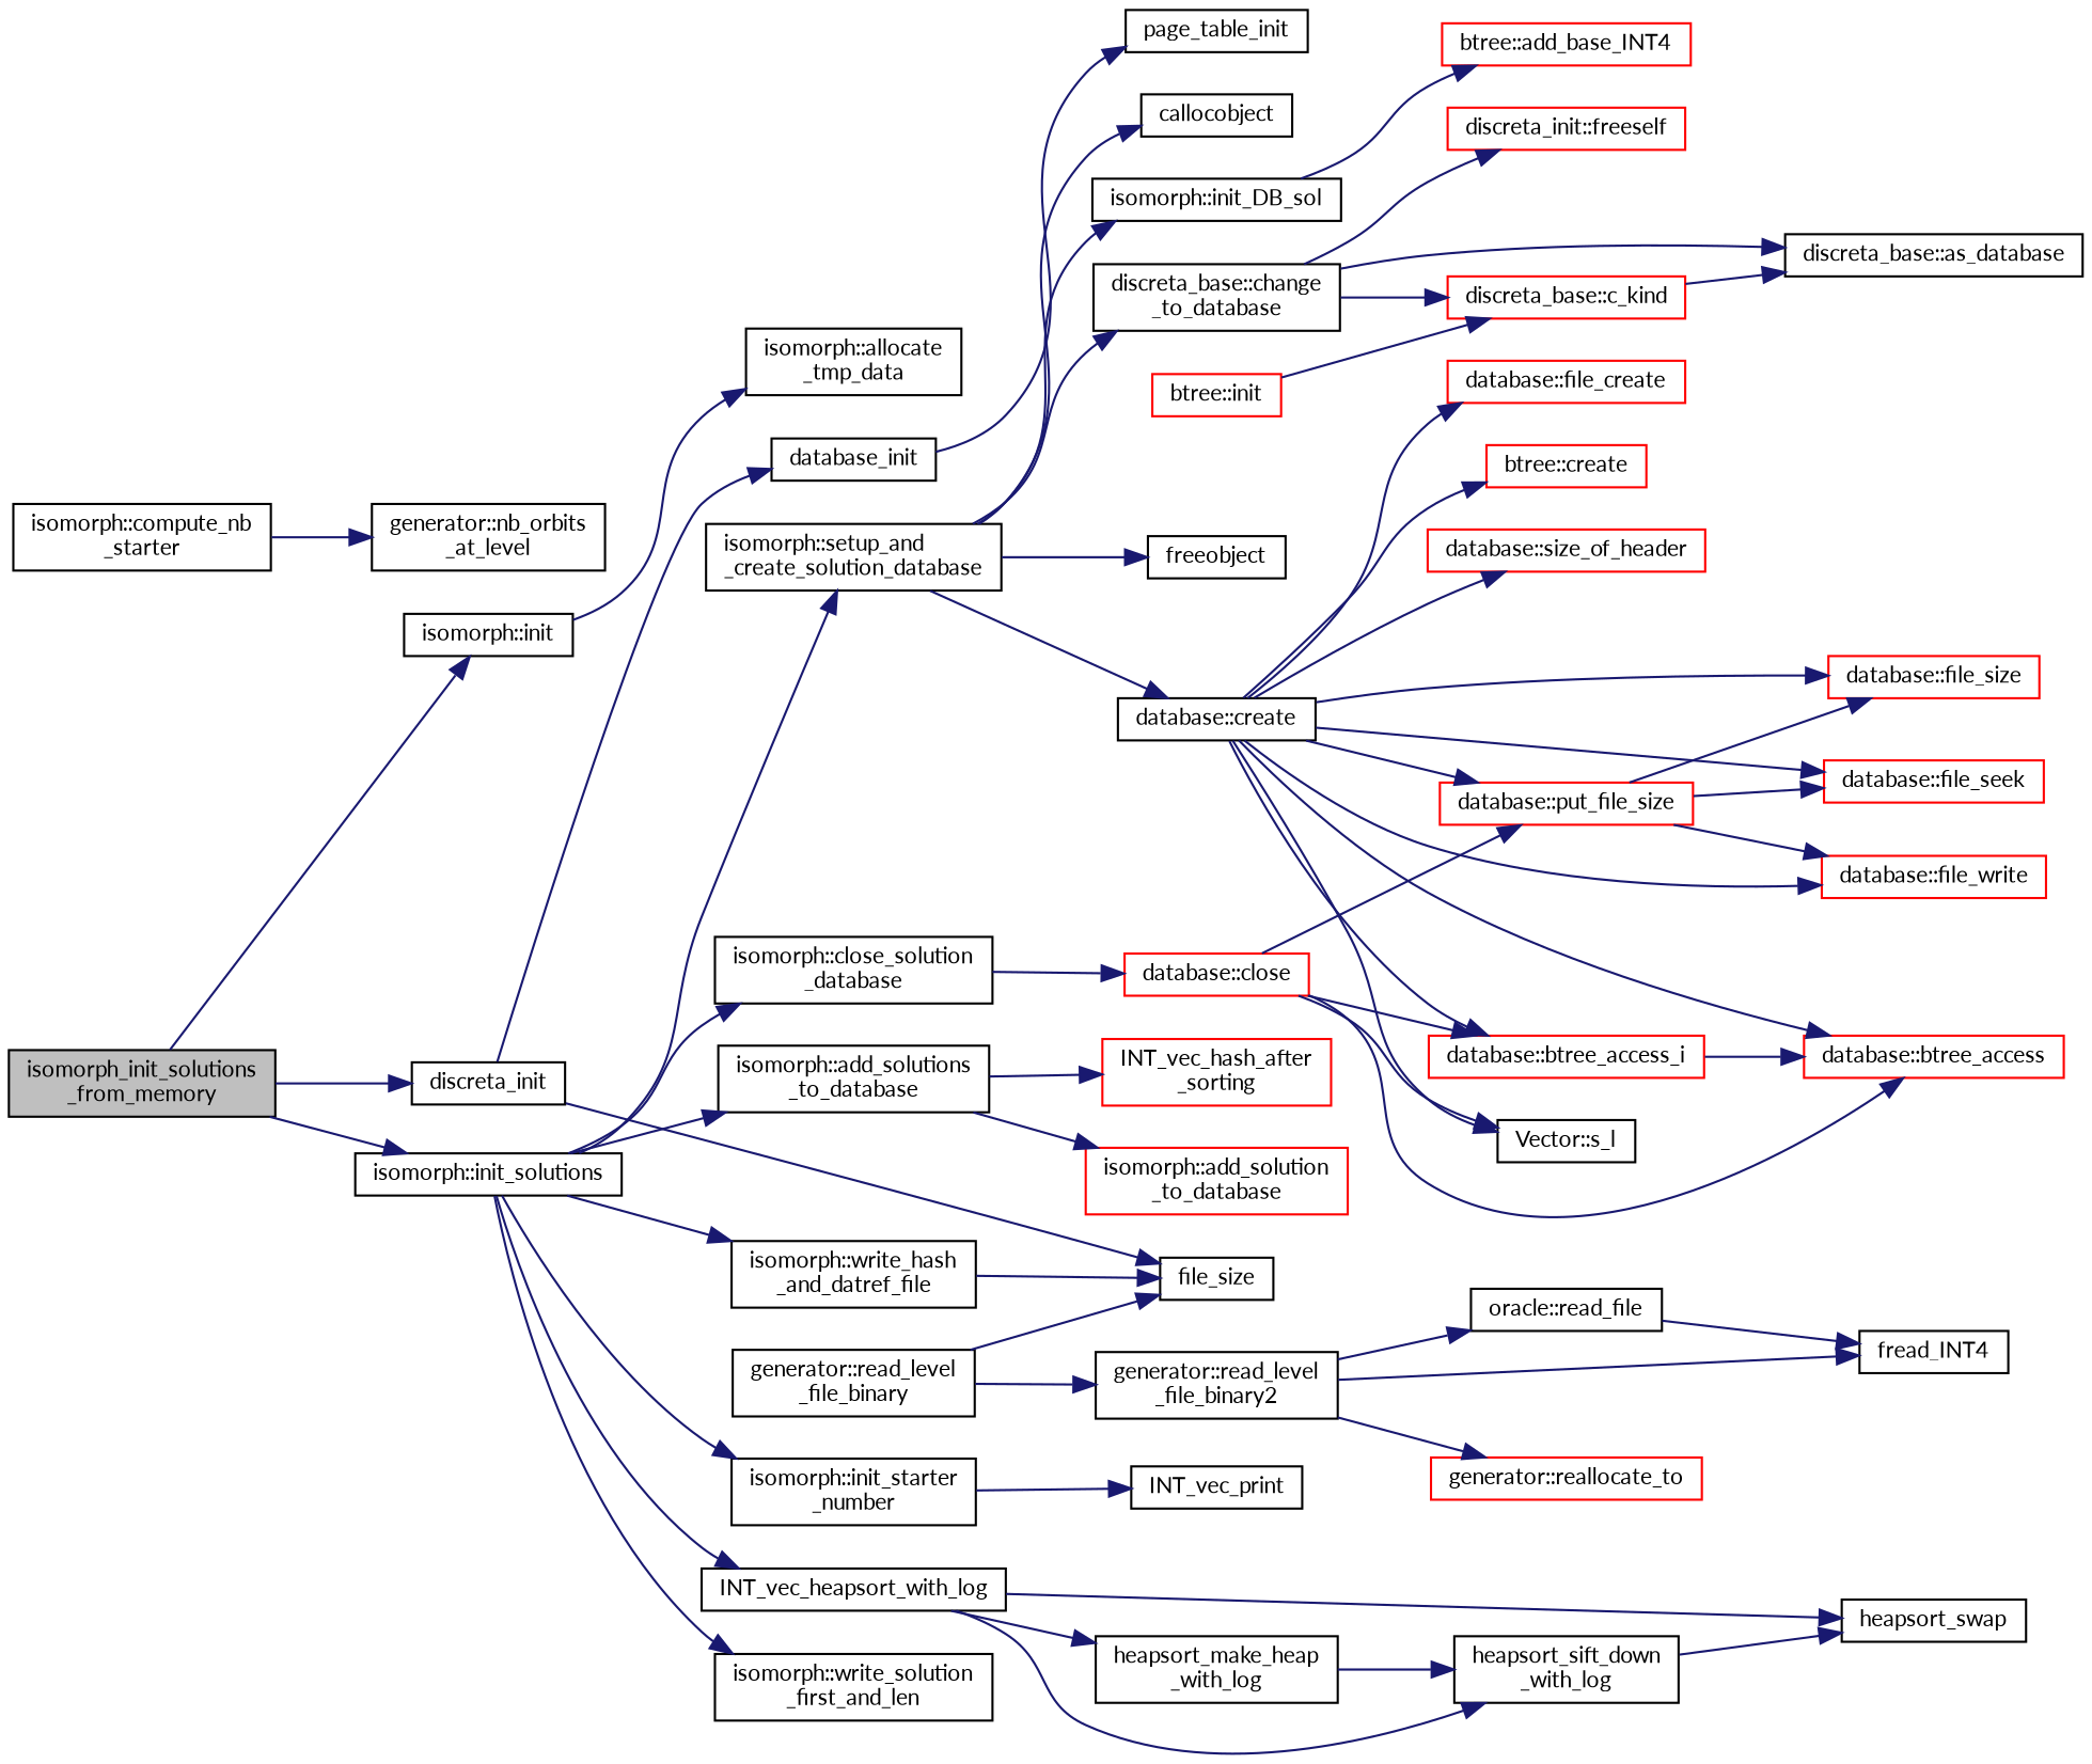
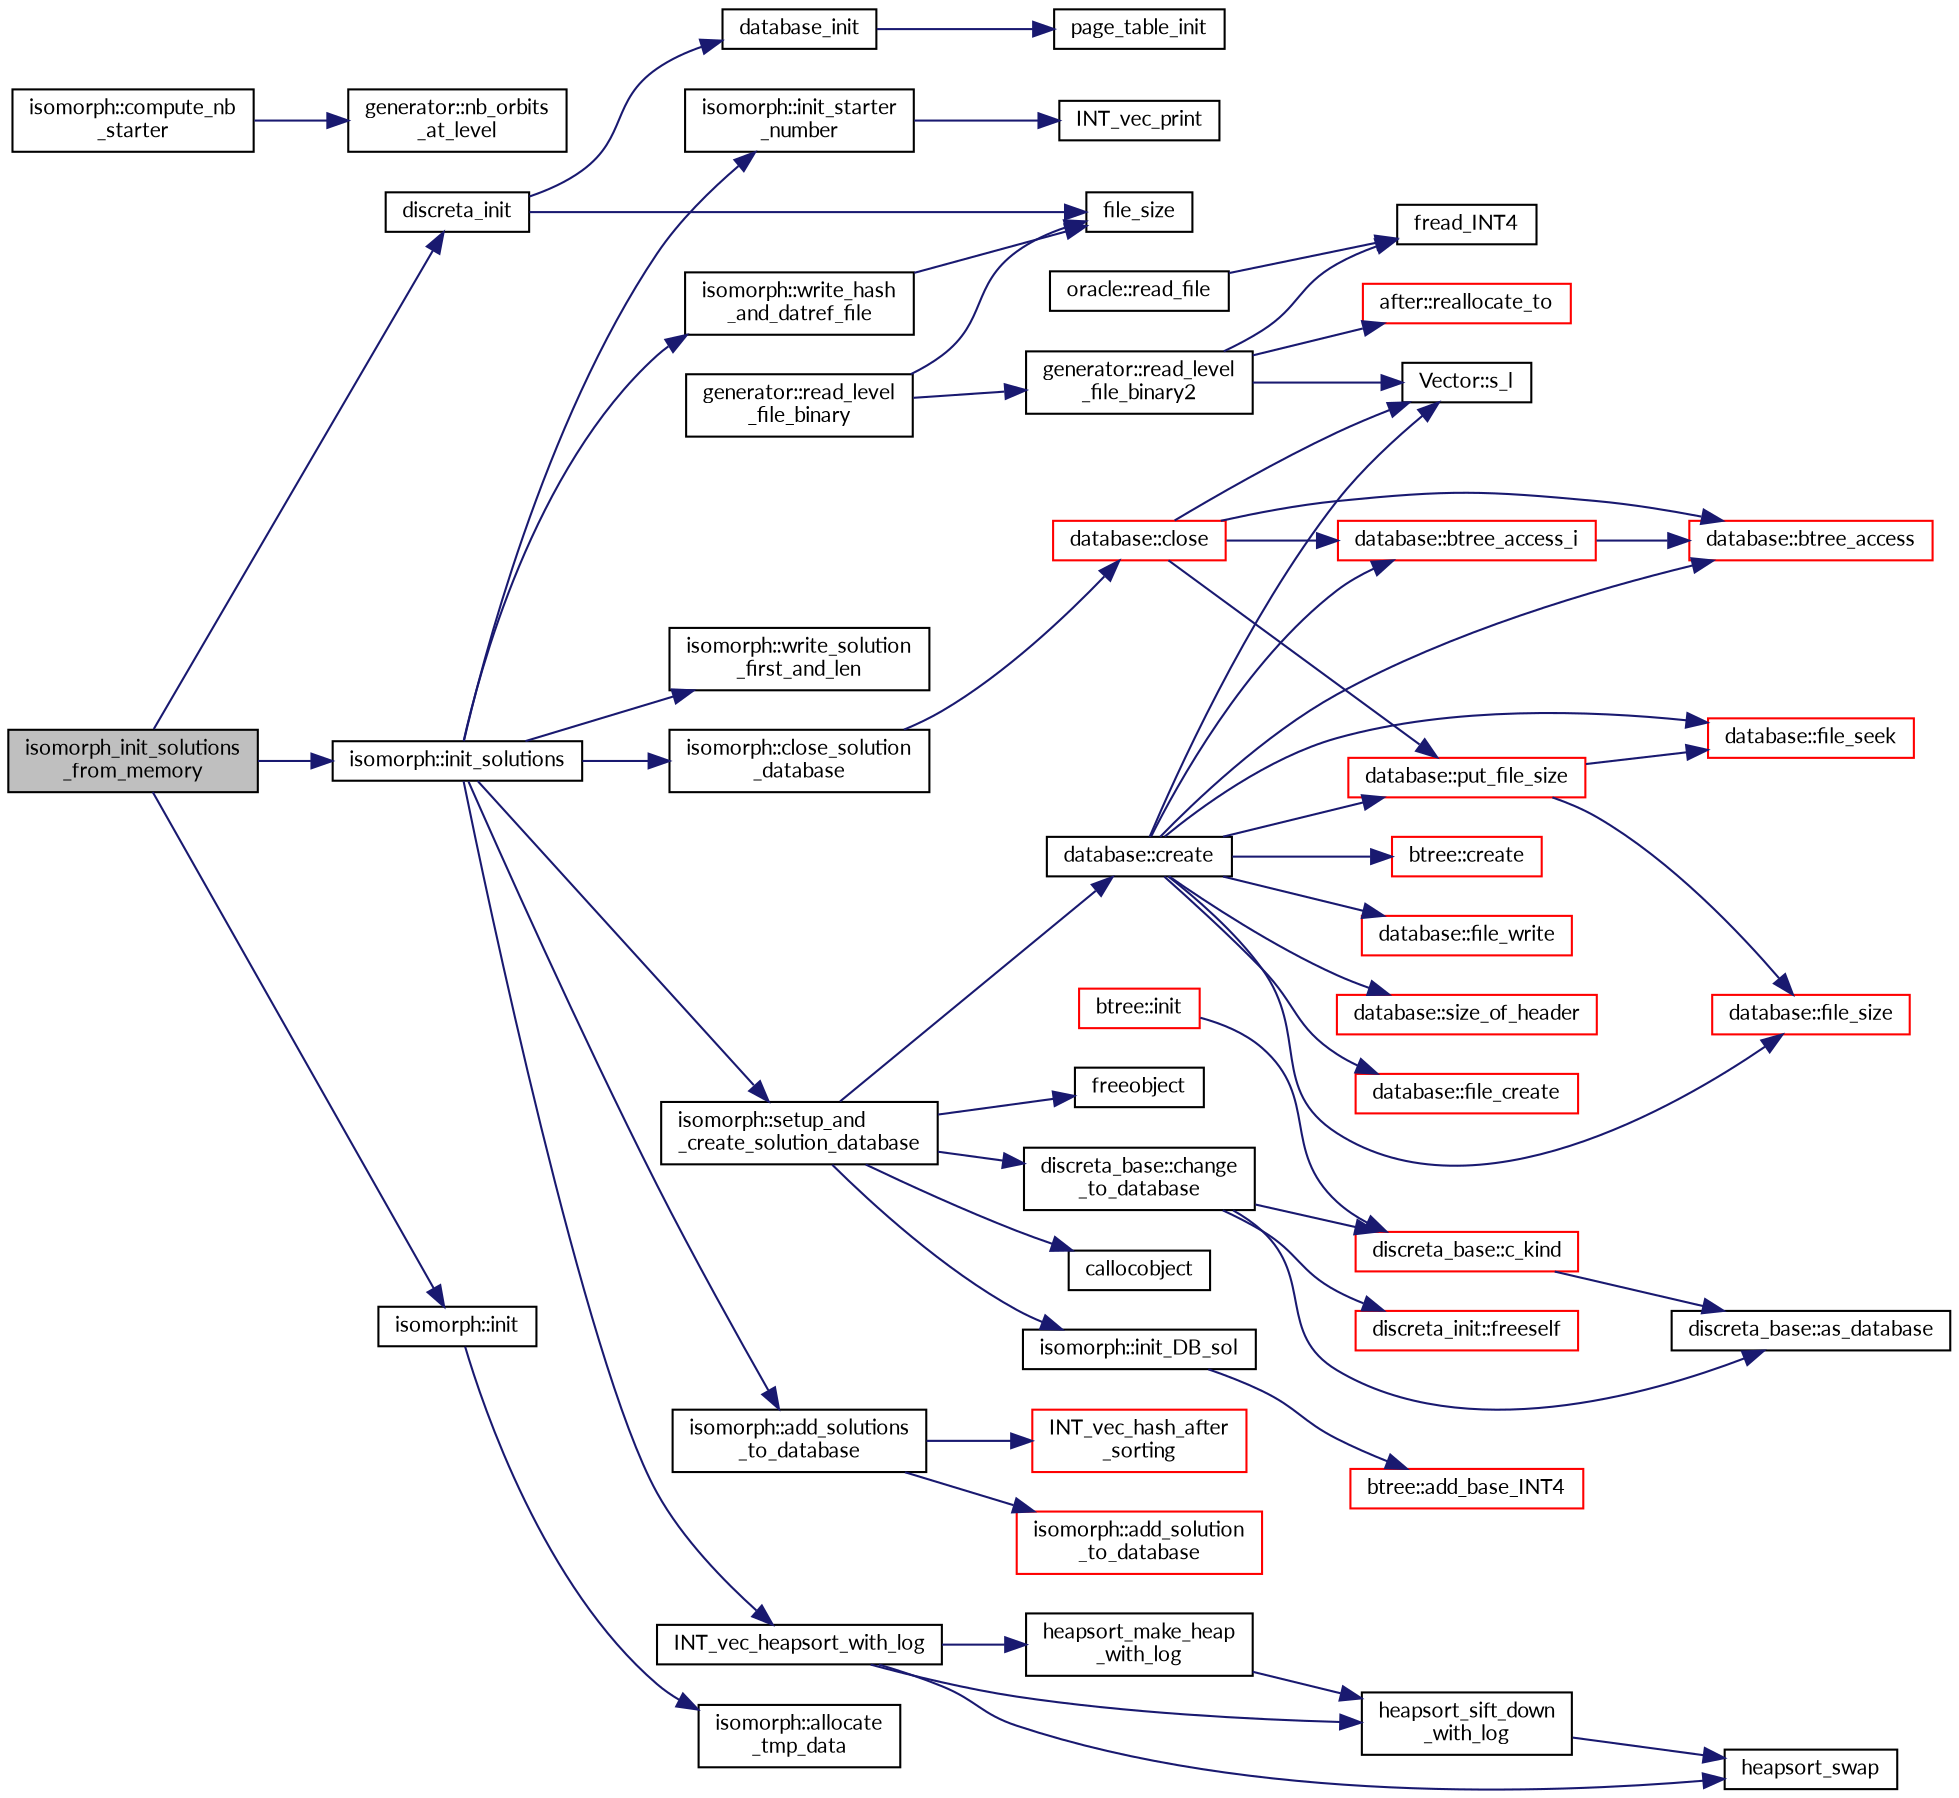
  digraph {
    fontname=Lato
    rankdir=LR
    node [color=black fillcolor=white fontname=Lato fontsize=10 shape=record style=filled]
    edge [color=midnightblue fontname=Lato fontsize=10 labelfontname=Helvetica labelfontsize=10 style=solid]
    n1 [fillcolor=grey75 fontcolor=black height=0.2 label="isomorph_init_solutions\l_from_memory" width=0.4]
    n2 [height=0.2 label=discreta_init width=0.4]
    n3 [height=0.2 label="isomorph::init" width=0.4]
    n4 [height=0.2 label="isomorph::init_solutions" width=0.4]
    n5 [height=0.2 label=file_size width=0.4]
    n6 [height=0.2 label=database_init width=0.4]
    n7 [height=0.2 label="isomorph::allocate\l_tmp_data" width=0.4]
    n8 [height=0.2 label="isomorph::init_starter\l_number" width=0.4]
    n9 [height=0.2 label="isomorph::write_solution\l_first_and_len" width=0.4]
    n10 [height=0.2 label="isomorph::setup_and\l_create_solution_database" width=0.4]
    n11 [height=0.2 label="isomorph::add_solutions\l_to_database" width=0.4]
    n12 [height=0.2 label="isomorph::write_hash\l_and_datref_file" width=0.4]
    n13 [height=0.2 label=INT_vec_heapsort_with_log width=0.4]
    n14 [height=0.2 label="isomorph::close_solution\l_database" width=0.4]
    n15 [height=0.2 label=page_table_init width=0.4]
    n16 [height=0.2 label="generator::read_level\l_file_binary" width=0.4]
    n17 [height=0.2 label="generator::read_level\l_file_binary2" width=0.4]
    n18 [height=0.2 label="isomorph::compute_nb\l_starter" width=0.4]
    n19 [height=0.2 label="generator::nb_orbits\l_at_level" width=0.4]
    n20 [height=0.2 label=fread_INT4 width=0.4]
-   n21 [color=red height=0.2 label="generator::reallocate_to" width=0.4]
+   n21 [color=red height=0.2 label="after::reallocate_to" width=0.4]
    n22 [height=0.2 label="oracle::read_file" width=0.4]
    n23 [height=0.2 label=INT_vec_print width=0.4]
    n24 [height=0.2 label=freeobject width=0.4]
    n25 [height=0.2 label=callocobject width=0.4]
    n26 [height=0.2 label="discreta_base::change\l_to_database" width=0.4]
    n27 [height=0.2 label="isomorph::init_DB_sol" width=0.4]
    n28 [height=0.2 label="database::create" width=0.4]
    n29 [color=red height=0.2 label="INT_vec_hash_after\l_sorting" width=0.4]
    n30 [color=red height=0.2 label="isomorph::add_solution\l_to_database" width=0.4]
    n31 [height=0.2 label="heapsort_make_heap\l_with_log" width=0.4]
    n32 [height=0.2 label="heapsort_sift_down\l_with_log" width=0.4]
    n33 [height=0.2 label=heapsort_swap width=0.4]
    n34 [color=red height=0.2 label="database::close" width=0.4]
    n35 [color=red height=0.2 label="discreta_init::freeself" width=0.4]
    n36 [color=red height=0.2 label="discreta_base::c_kind" width=0.4]
    n37 [height=0.2 label="discreta_base::as_database" width=0.4]
    n38 [color=red height=0.2 label="btree::add_base_INT4" width=0.4]
    n39 [color=red height=0.2 label="database::size_of_header" width=0.4]
    n40 [color=red height=0.2 label="database::file_create" width=0.4]
    n41 [color=red height=0.2 label="database::file_size" width=0.4]
    n42 [color=red height=0.2 label="database::file_seek" width=0.4]
    n43 [color=red height=0.2 label="database::file_write" width=0.4]
    n44 [color=red height=0.2 label="database::put_file_size" width=0.4]
    n45 [color=red height=0.2 label="database::btree_access" width=0.4]
    n46 [height=0.2 label="Vector::s_l" width=0.4]
    n47 [color=red height=0.2 label="database::btree_access_i" width=0.4]
    n48 [color=red height=0.2 label="btree::create" width=0.4]
    n49 [color=red height=0.2 label="btree::init" width=0.4]
    n1 -> n2
    n1 -> n3
    n1 -> n4
    n2 -> n5
    n2 -> n6
    n3 -> n7
    n4 -> n8
    n4 -> n9
    n4 -> n10
    n4 -> n11
    n4 -> n12
    n4 -> n13
    n4 -> n14
    n6 -> n15
    n8 -> n23
    n10 -> n24
    n10 -> n25
    n10 -> n26
    n10 -> n27
    n10 -> n28
    n11 -> n29
    n11 -> n30
    n12 -> n5
    n13 -> n31
    n13 -> n32
    n13 -> n33
    n14 -> n34
    n16 -> n5
    n16 -> n17
    n17 -> n20
    n17 -> n21
-   n17 -> n22
+   n17 -> n46
    n18 -> n19
    n22 -> n20
    n26 -> n35
    n26 -> n36
    n26 -> n37
    n27 -> n38
    n28 -> n39
    n28 -> n40
    n28 -> n41
    n28 -> n42
    n28 -> n43
    n28 -> n44
    n28 -> n45
    n28 -> n46
    n28 -> n47
    n28 -> n48
    n31 -> n32
    n32 -> n33
    n34 -> n44
    n34 -> n45
    n34 -> n46
    n34 -> n47
    n36 -> n37
    n44 -> n41
    n44 -> n42
-   n44 -> n43
    n47 -> n45
    n49 -> n36
  }
